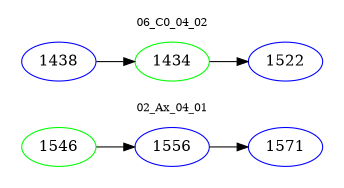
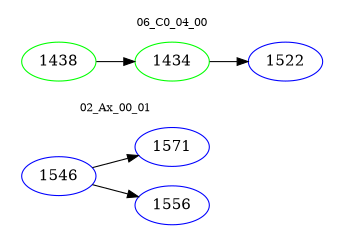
  digraph {
    rankdir=LR
    node [color=green]
    edge [color=black]
-   n1 [label=1546]
+   n1 [color=blue label=1546]
    n2 [color=blue label=1556]
    n3 [color=blue label=1571]
-   n4 [color=blue label=1438]
+   n4 [label=1438]
    n5 [label=1434]
    n6 [color=blue label=1522]
    subgraph cluster_1 {
      color=white
      fontsize=10
-     label="02_Ax_04_01"
+     label="02_Ax_00_01"
      n1
      n2
      n3
    }
    subgraph cluster_2 {
      color=white
      fontsize=10
-     label="06_C0_04_02"
+     label="06_C0_04_00"
      n4
      n5
      n6
    }
    n1 -> n2
-   n2 -> n3
+   n1 -> n3
    n4 -> n5
    n5 -> n6
  }
